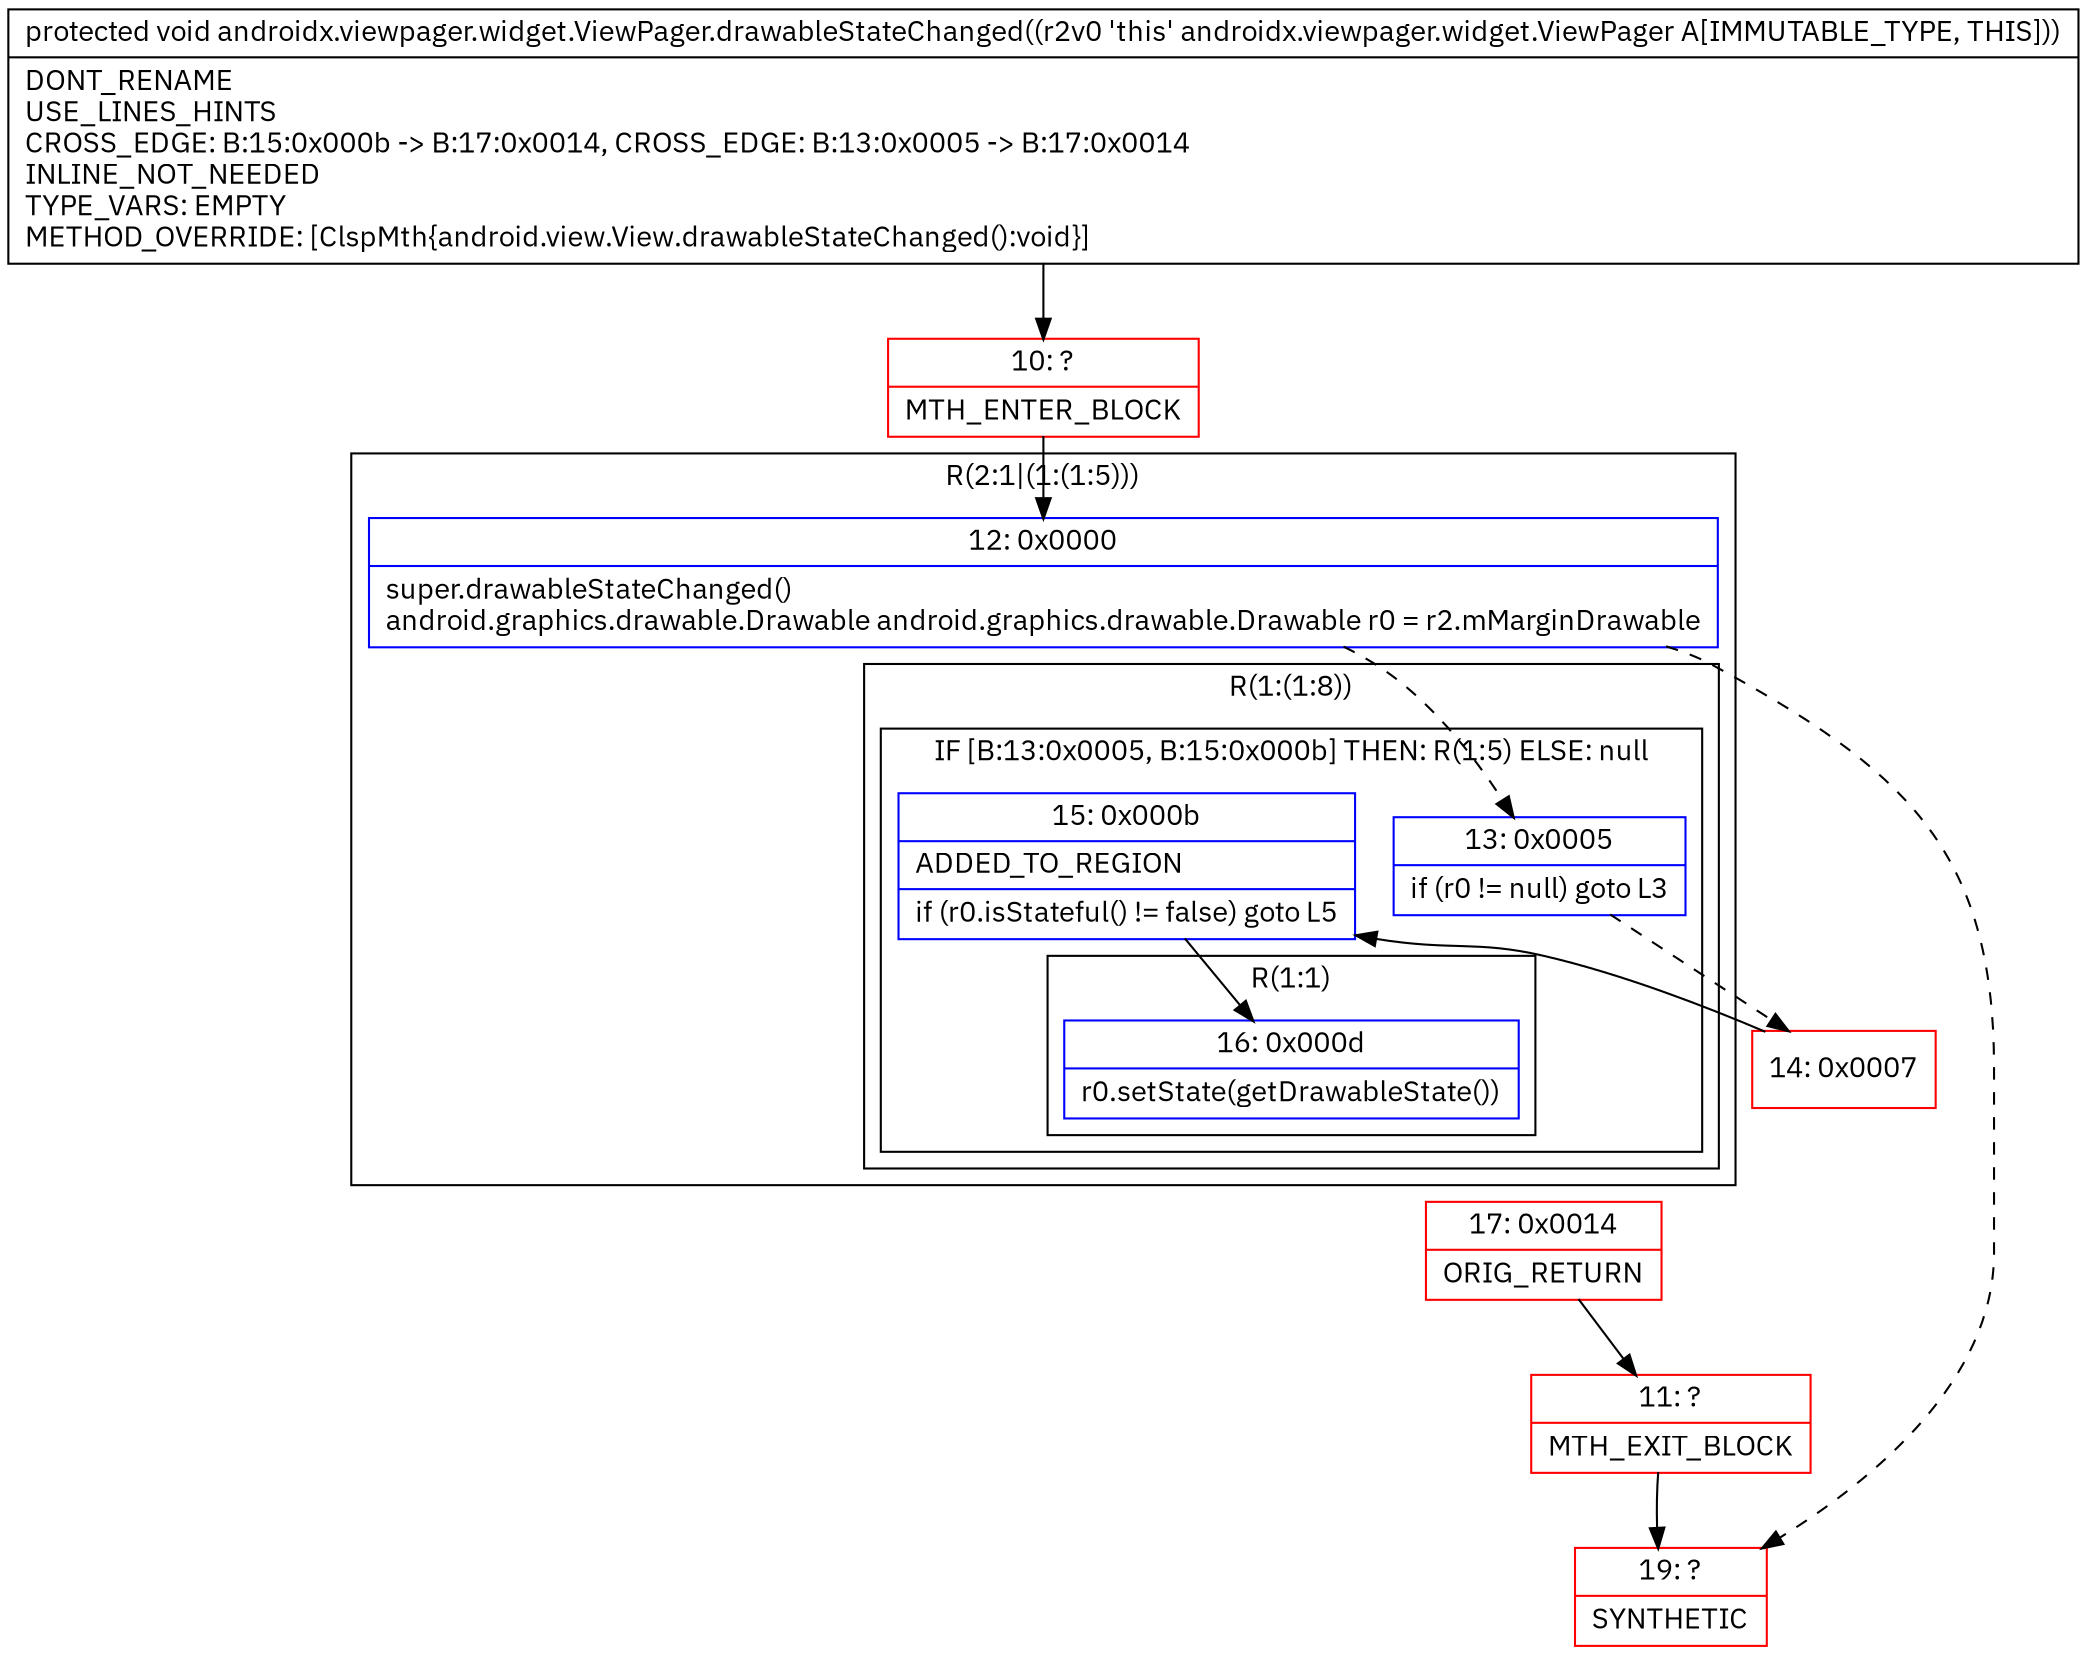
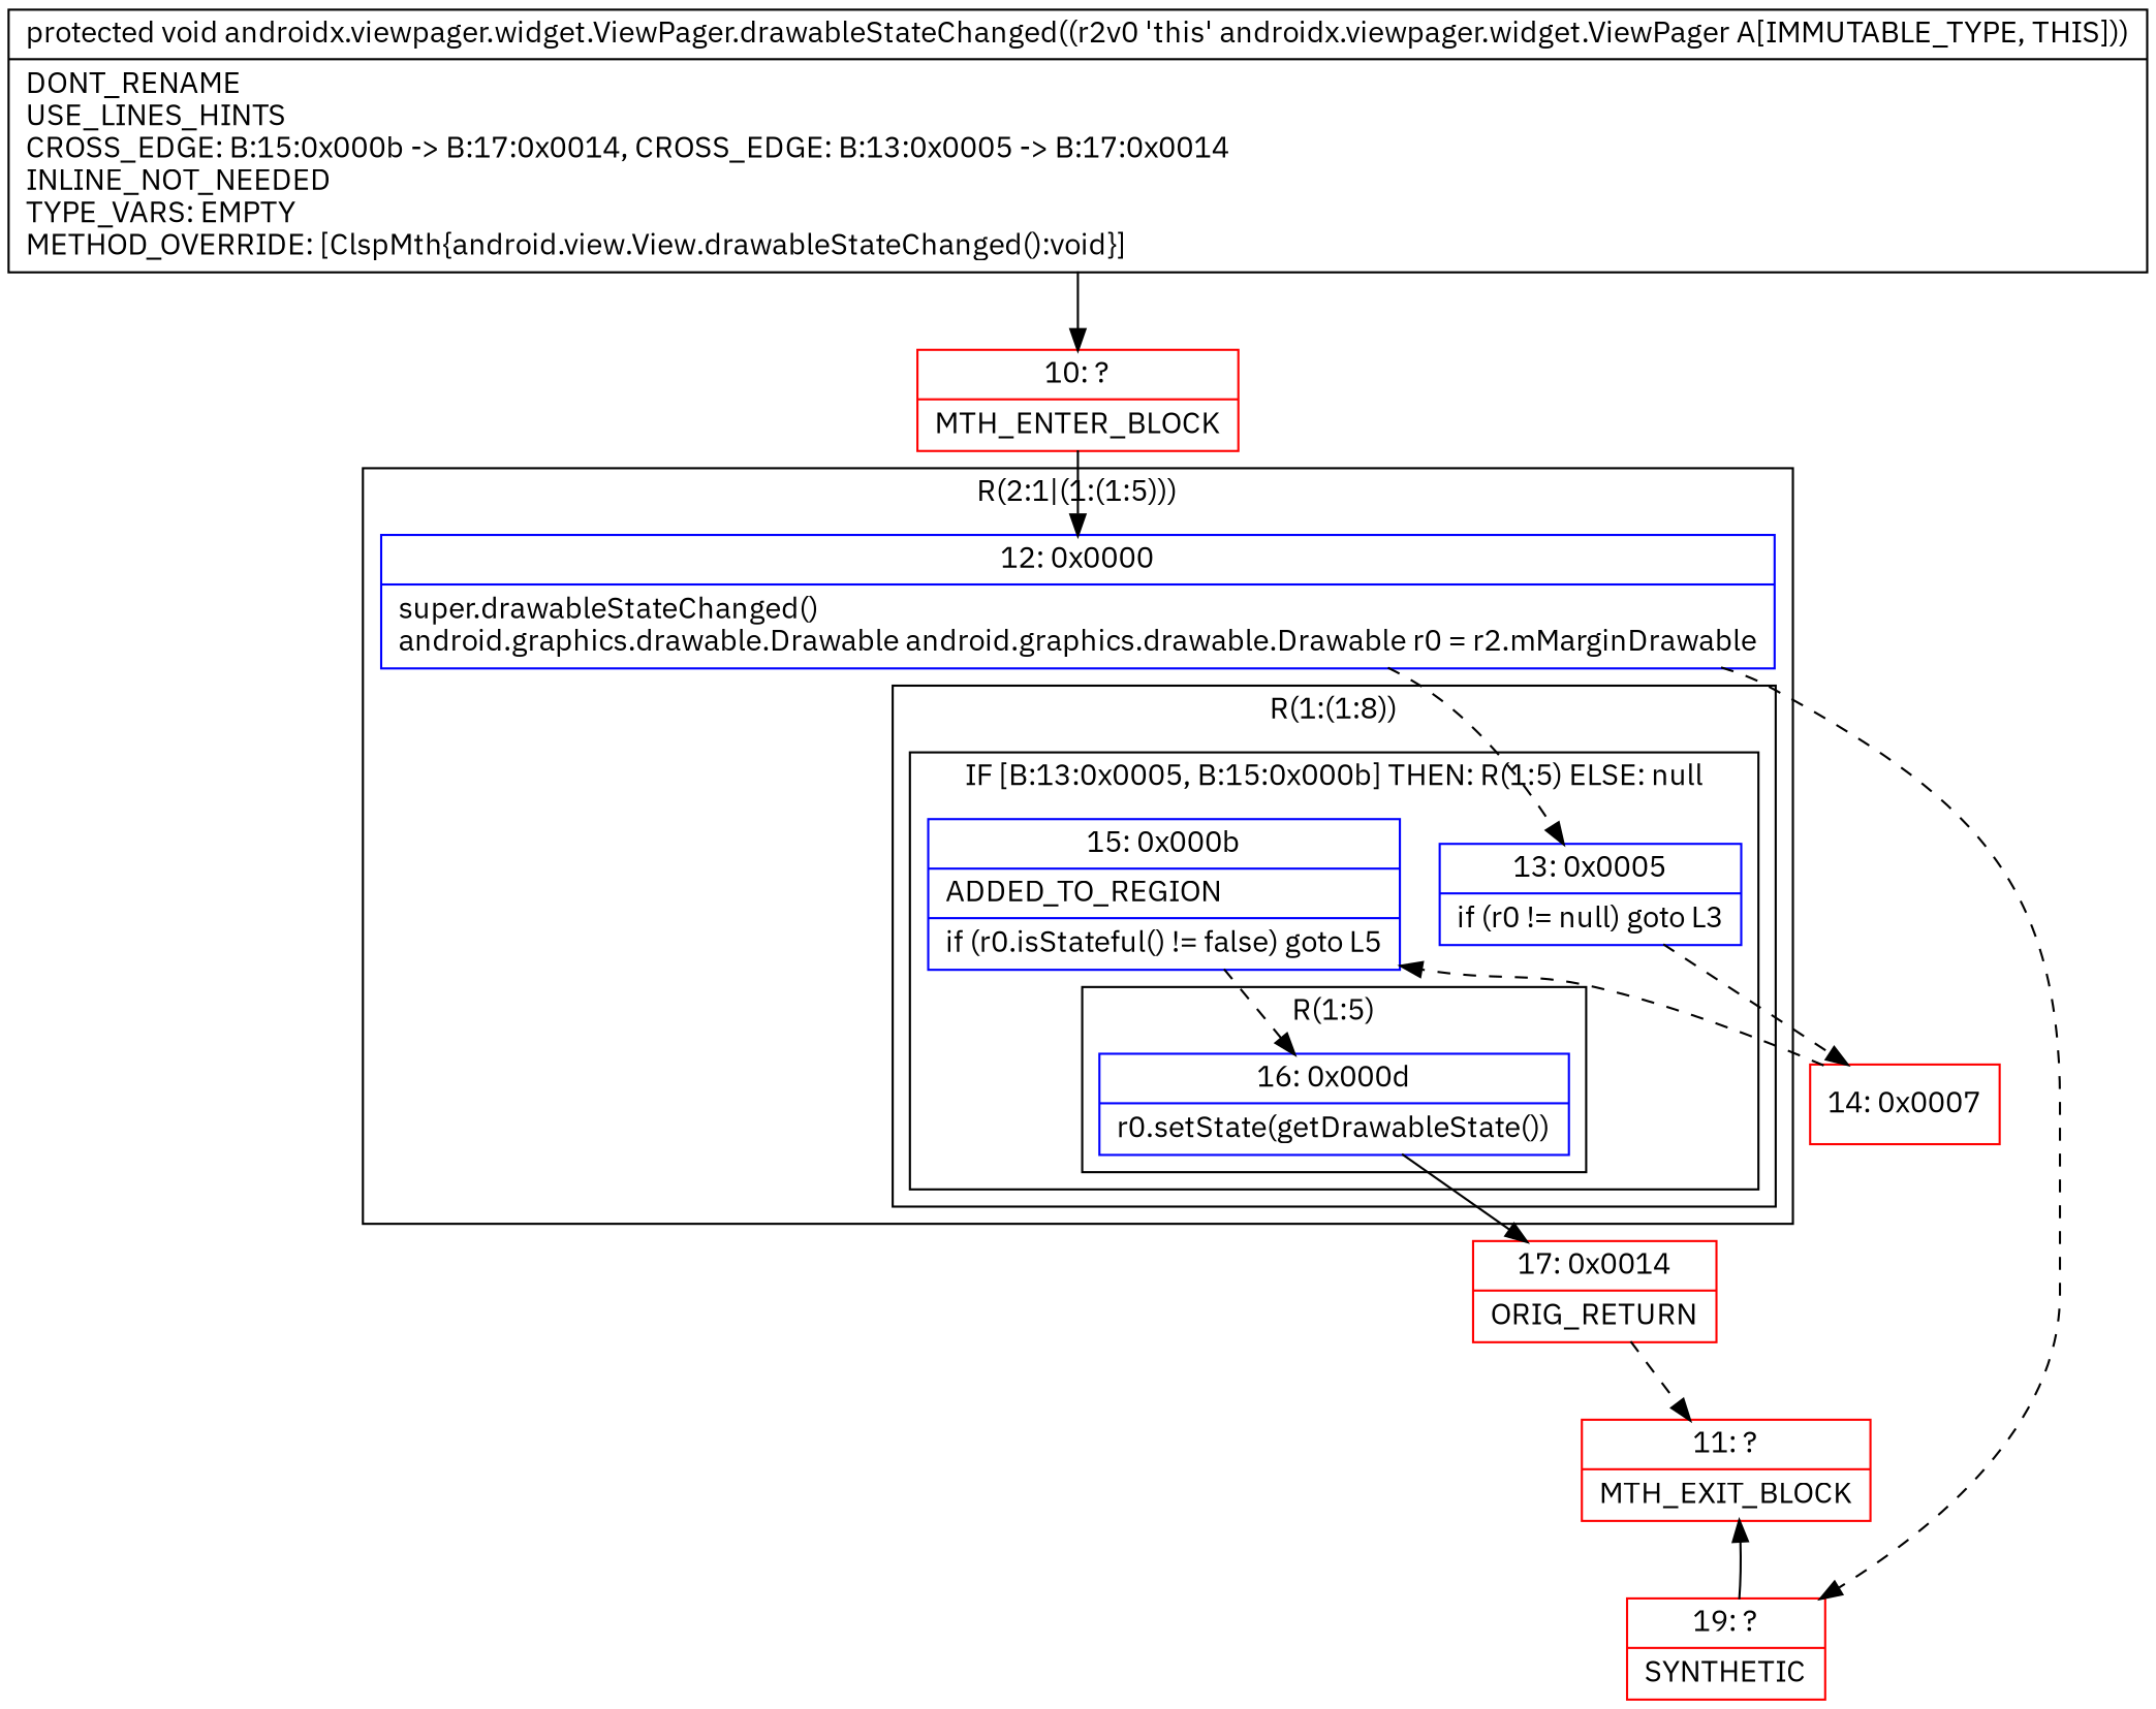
  digraph {
    fontname="IBM Plex Sans"
    node [color=red fontname="IBM Plex Sans" shape=record]
    edge [fontname="IBM Plex Sans"]
    n1 [color=blue label="{16\:\ 0x000d|r0.setState(getDrawableState())\l}"]
    n2 [color=blue label="{13\:\ 0x0005|if (r0 != null) goto L3\l}"]
    n3 [color=blue label="{15\:\ 0x000b|ADDED_TO_REGION\l|if (r0.isStateful() != false) goto L5\l}"]
    n4 [color=blue label="{12\:\ 0x0000|super.drawableStateChanged()\landroid.graphics.drawable.Drawable android.graphics.drawable.Drawable r0 = r2.mMarginDrawable\l}"]
    n5 [label="{17\:\ 0x0014|ORIG_RETURN\l}"]
    n6 [label="{14\:\ 0x0007}"]
    n7 [label="{19\:\ ?|SYNTHETIC\l}"]
    n8 [label="{11\:\ ?|MTH_EXIT_BLOCK\l}"]
    n9 [label="{10\:\ ?|MTH_ENTER_BLOCK\l}"]
    n10 [label="{protected void androidx.viewpager.widget.ViewPager.drawableStateChanged((r2v0 'this' androidx.viewpager.widget.ViewPager A[IMMUTABLE_TYPE, THIS]))  | DONT_RENAME\lUSE_LINES_HINTS\lCROSS_EDGE: B:15:0x000b \-\> B:17:0x0014, CROSS_EDGE: B:13:0x0005 \-\> B:17:0x0014\lINLINE_NOT_NEEDED\lTYPE_VARS: EMPTY\lMETHOD_OVERRIDE: [ClspMth\{android.view.View.drawableStateChanged():void\}]\l}" color=""]
    subgraph cluster_1 {
      label="R(2:1|(1:(1:5)))"
      n4
      subgraph cluster_2 {
        label="R(1:(1:8))"
        subgraph cluster_3 {
          label="IF [B:13:0x0005, B:15:0x000b] THEN: R(1:5) ELSE: null"
          n2
          n3
          subgraph cluster_4 {
-           label="R(1:1)"
+           label="R(1:5)"
            n1
          }
        }
      }
    }
+   n1 -> n5
    n2 -> n6 [style=dashed]
-   n3 -> n1
+   n3 -> n1 [style=dashed]
    n4 -> n2 [style=dashed]
    n4 -> n7 [style=dashed]
-   n5 -> n8
-   n6 -> n3
-   n8 -> n7
+   n5 -> n8 [style=dashed]
+   n6 -> n3 [style=dashed]
+   n7 -> n8
    n9 -> n4
    n10 -> n9
  }
